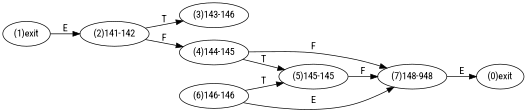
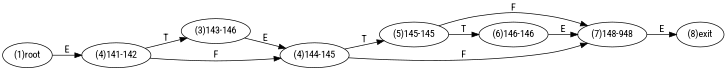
  digraph {
    fontname="Roboto Condensed"
    rankdir=LR
    node [fontname="Roboto Condensed"]
    edge [fontname="Roboto Condensed"]
-   n1 [label="(1)exit"]
-   n2 [label="(2)141-142"]
+   n1 [label="(1)root"]
+   n2 [label="(4)141-142"]
    n3 [label="(3)143-146"]
    n4 [label="(4)144-145"]
    n5 [label="(5)145-145"]
    n6 [label="(7)148-948"]
    n7 [label="(6)146-146"]
-   n8 [label="(0)exit"]
+   n8 [label="(8)exit"]
    n1 -> n2 [label=E]
    n2 -> n3 [label=T]
    n2 -> n4 [label=F]
+   n3 -> n4 [label=E]
    n4 -> n5 [label=T]
    n4 -> n6 [label=F]
    n5 -> n6 [label=F]
-   n7 -> n5 [label=T]
+   n5 -> n7 [label=T]
    n6 -> n8 [label=E]
    n7 -> n6 [label=E]
  }
